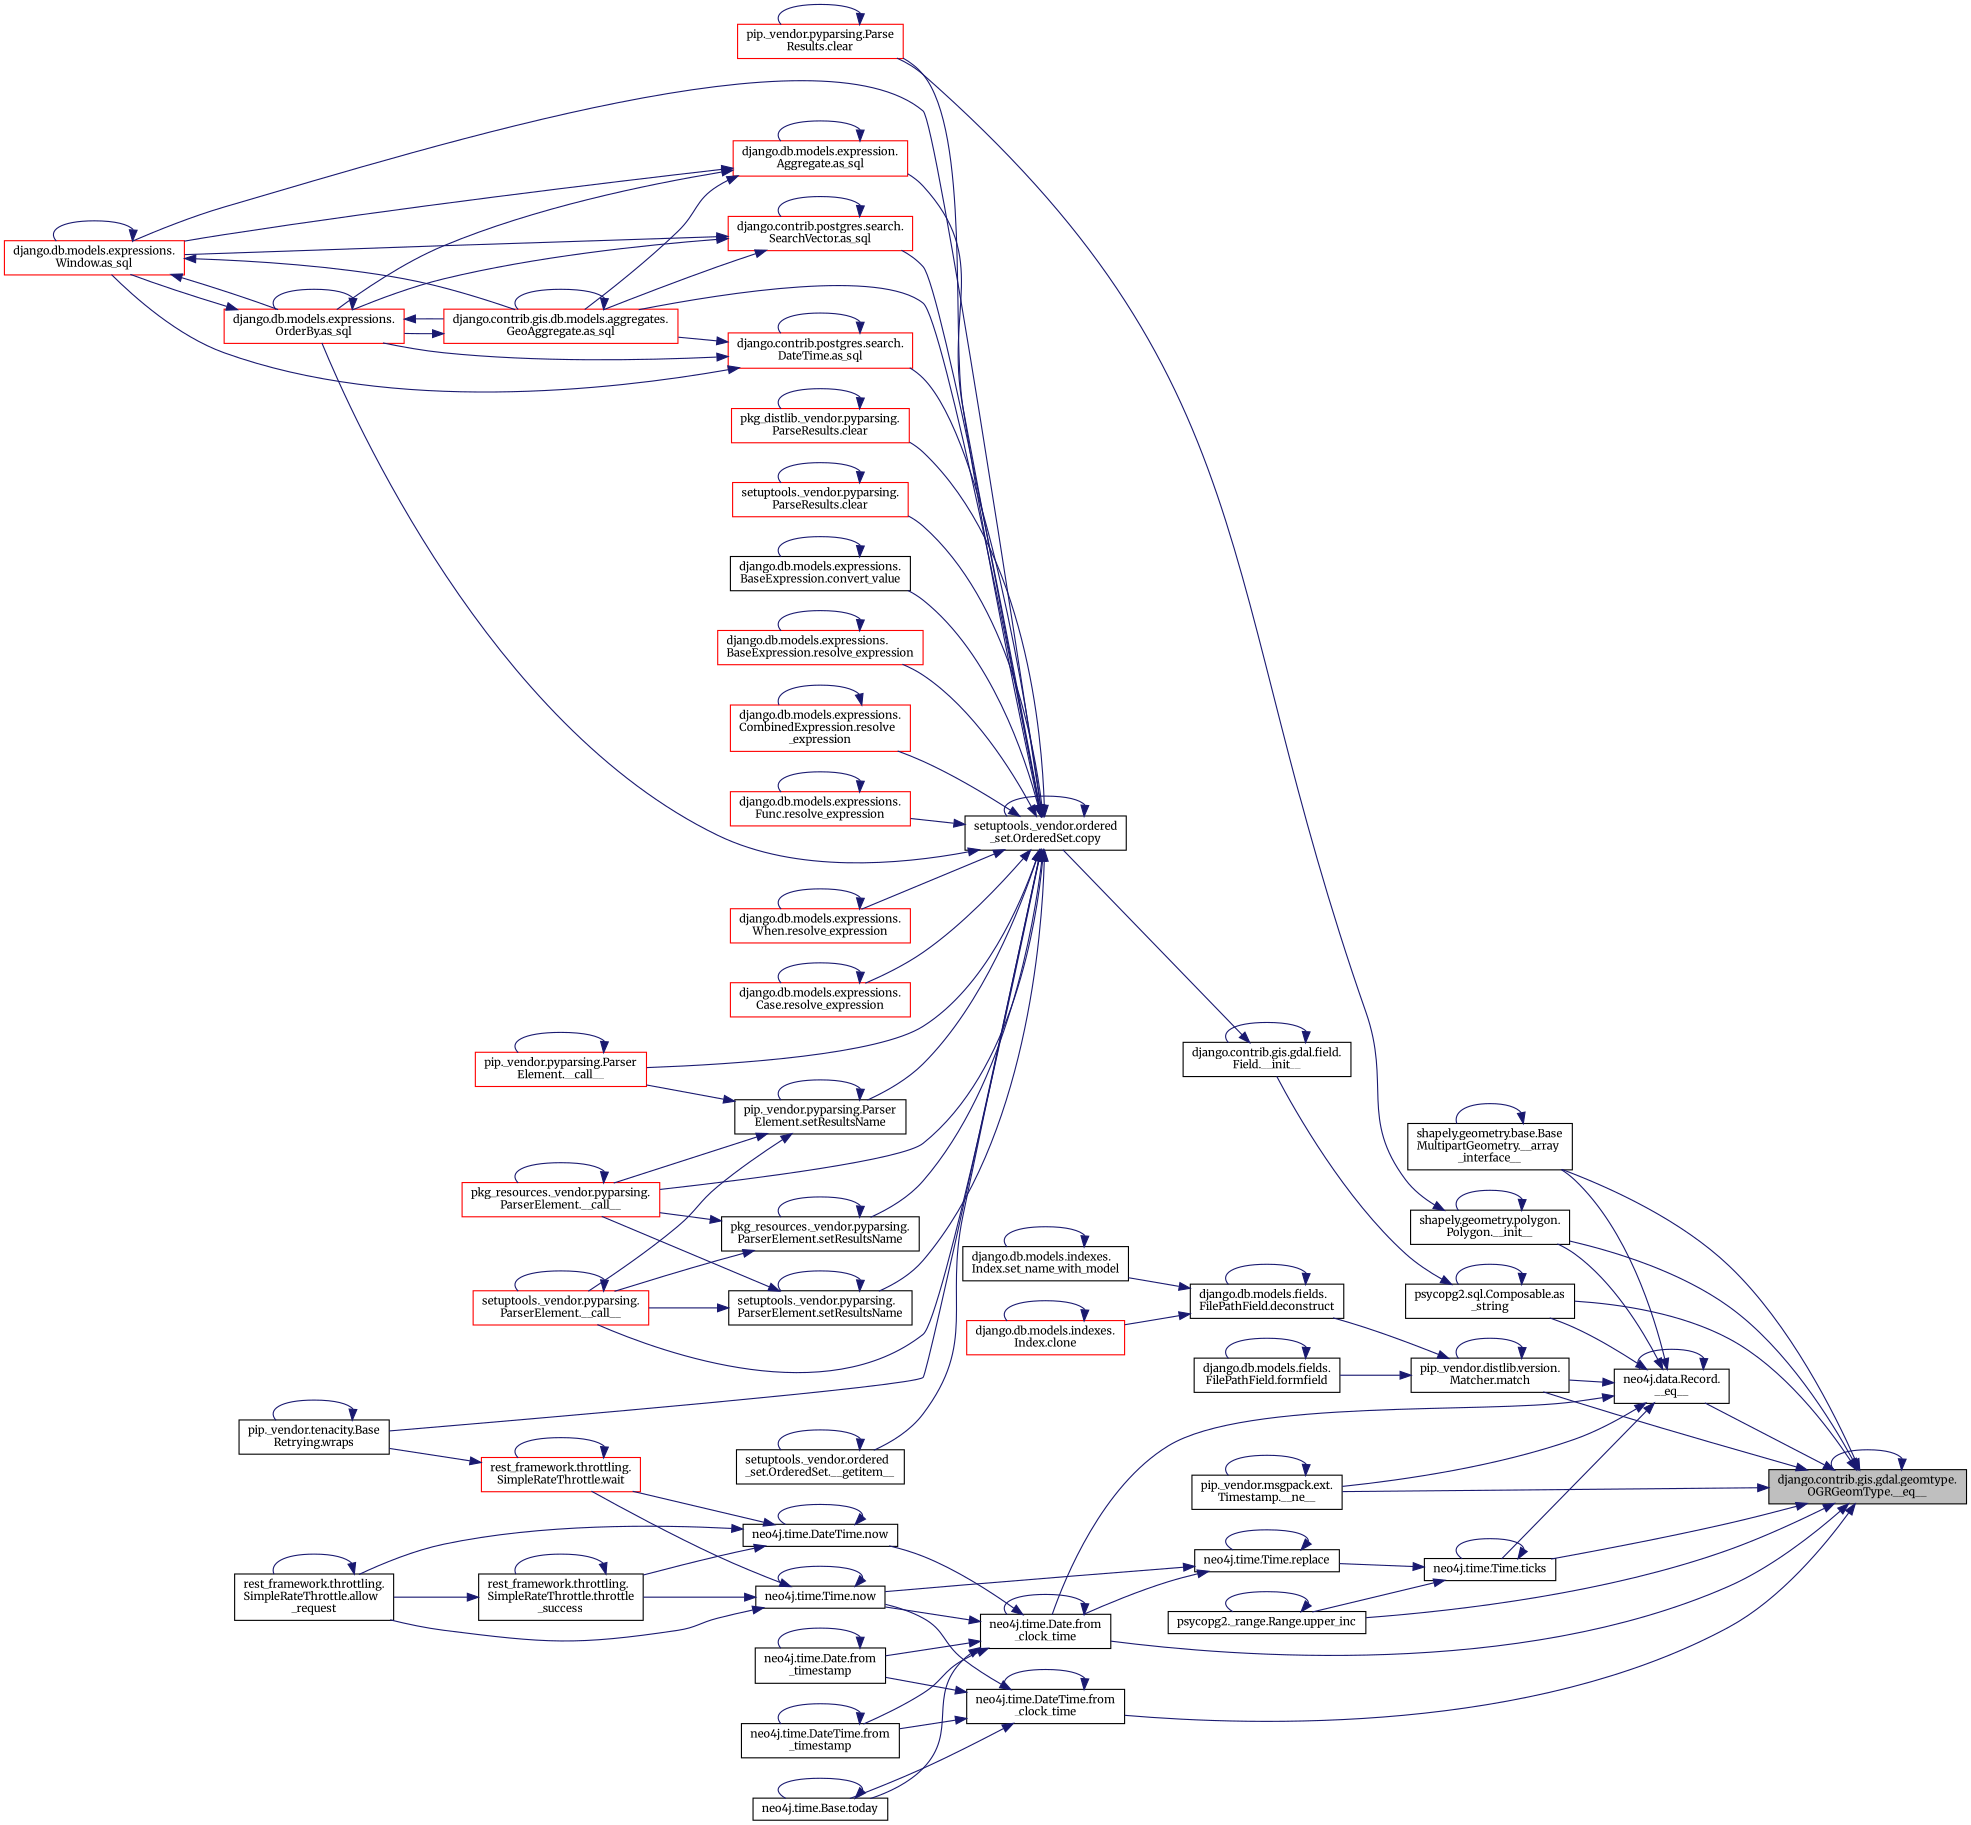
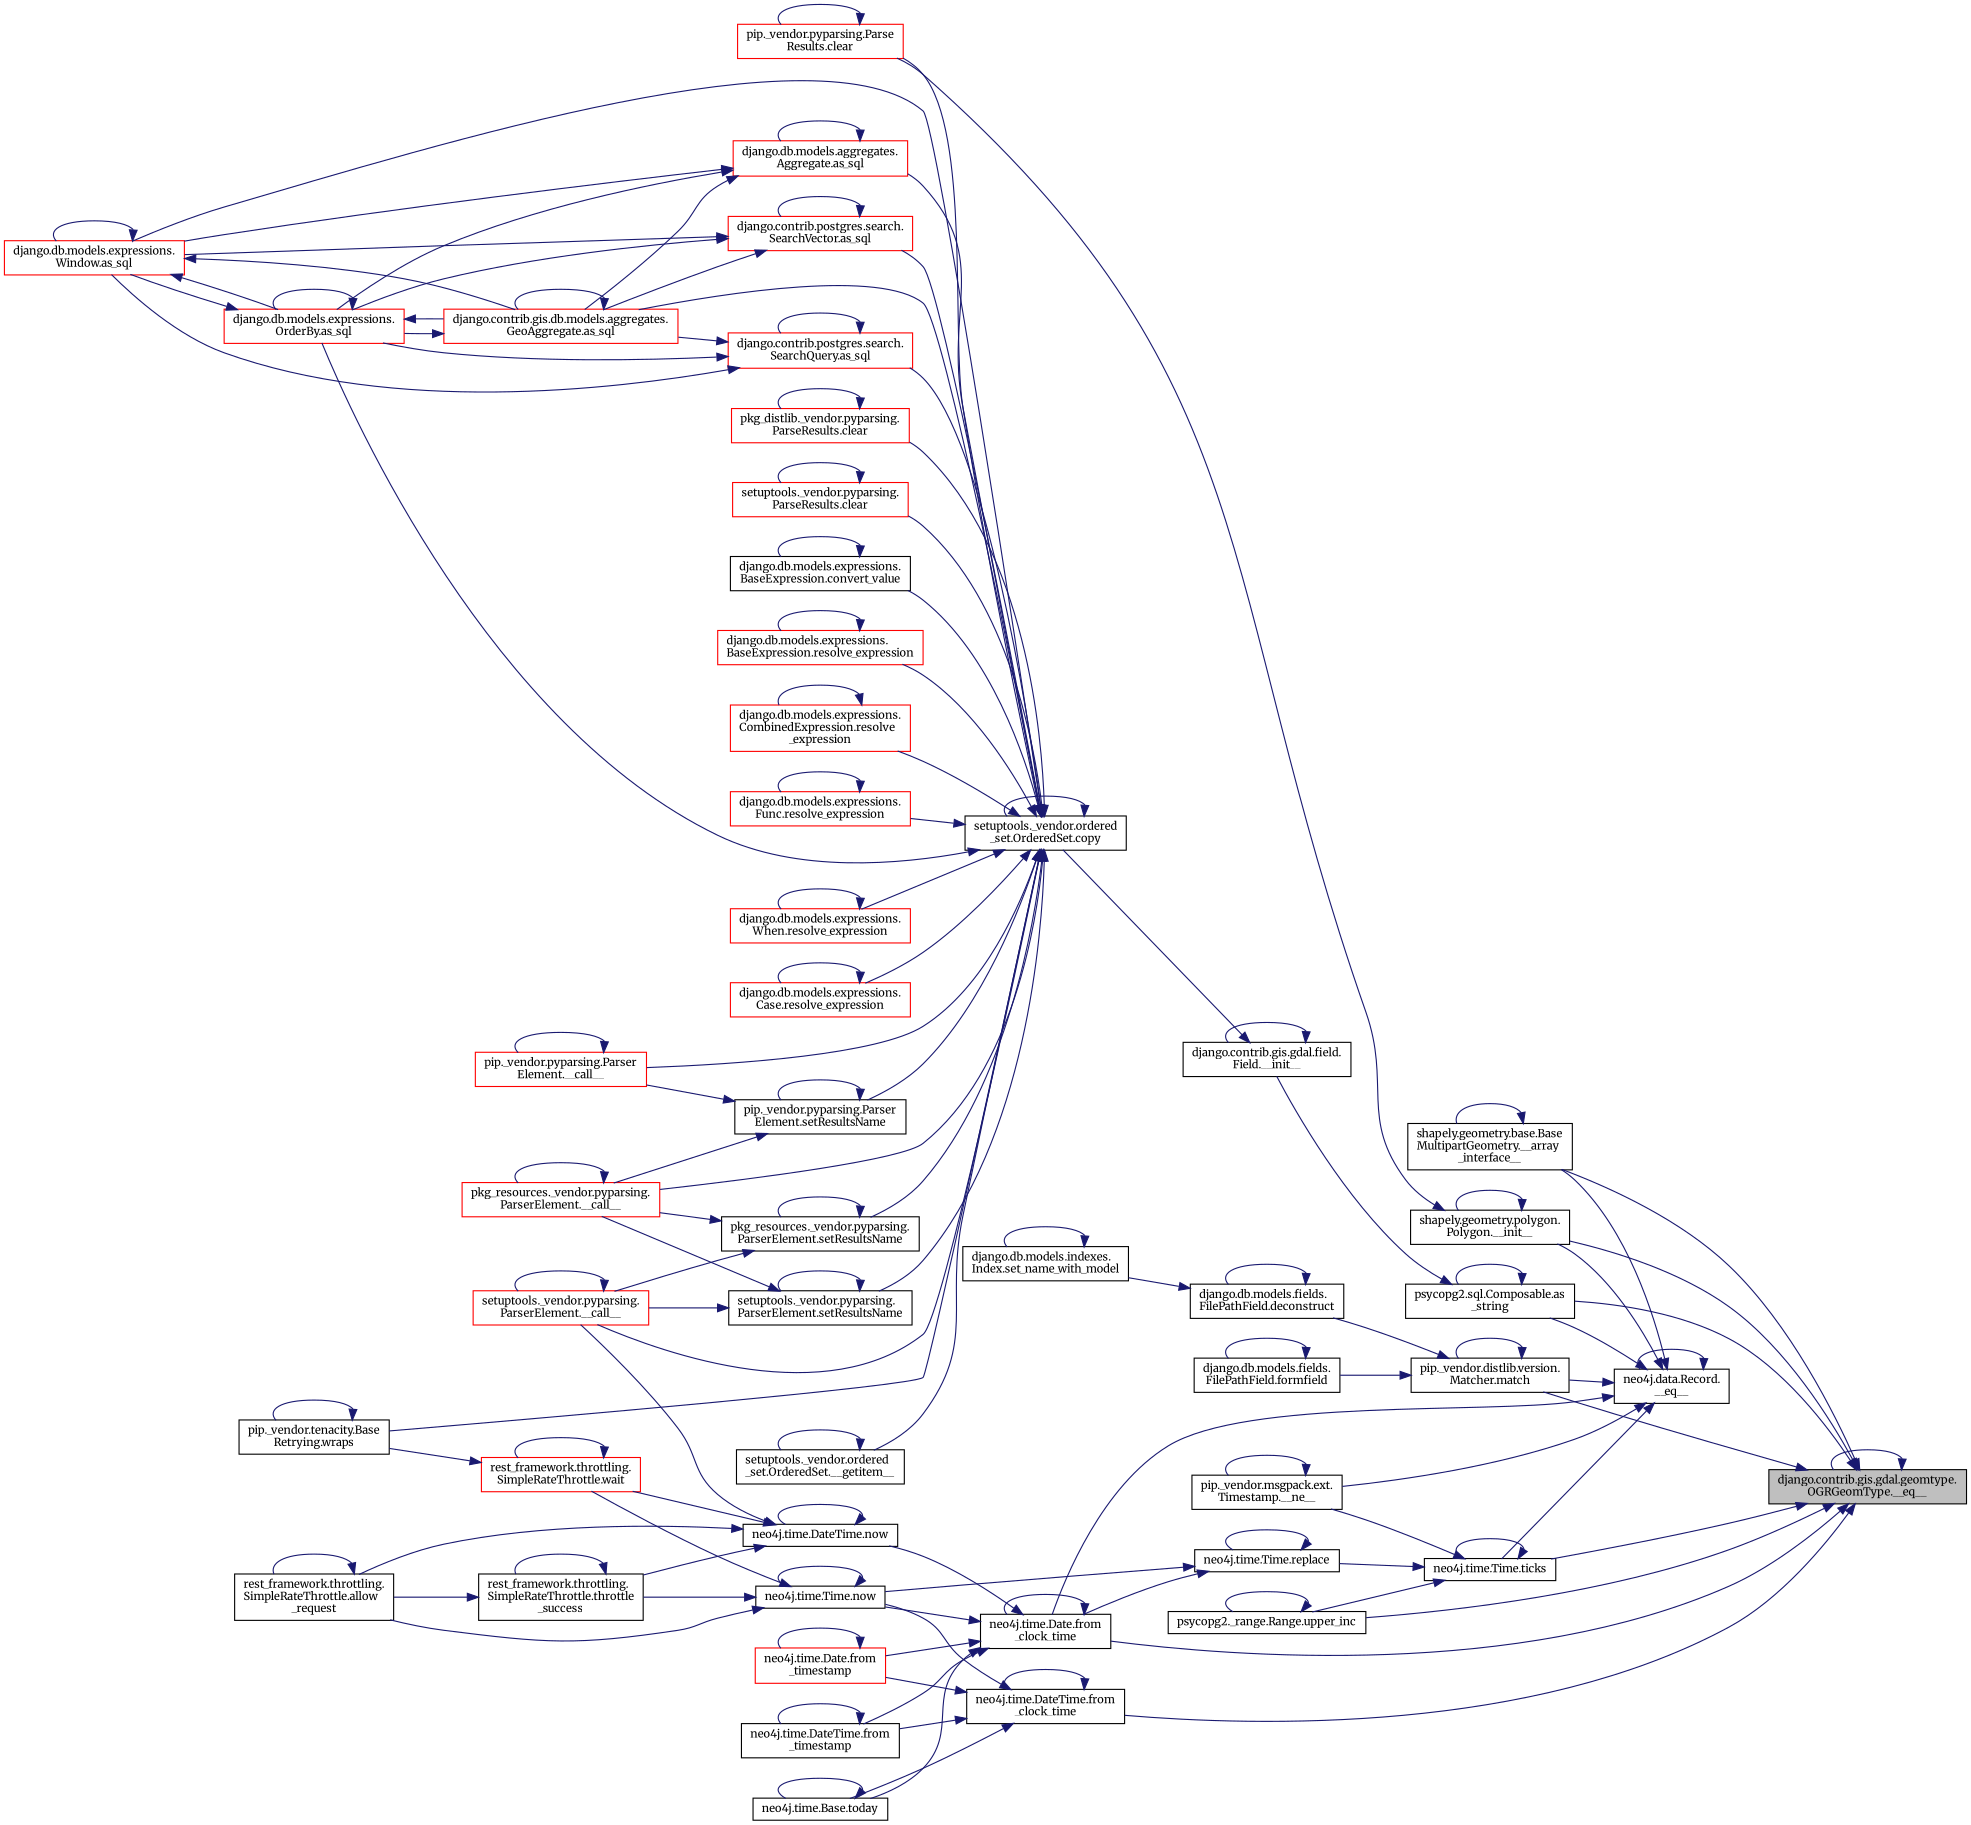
  digraph {
    fontname=Merriweather
    rankdir=RL
    node [color=black fillcolor=white fontname=Merriweather fontsize=10 shape=record style=filled]
    edge [color=midnightblue dir=back fontname=Merriweather fontsize=10 labelfontname=Helvetica labelfontsize=10 style=solid]
    n1 [fillcolor=grey75 fontcolor=black height=0.2 label="django.contrib.gis.gdal.geomtype.\lOGRGeomType.__eq__" width=0.4]
    n2 [height=0.2 label="shapely.geometry.base.Base\lMultipartGeometry.__array\l_interface__" width=0.4]
    n3 [height=0.2 label="neo4j.data.Record.\l__eq__" width=0.4]
    n4 [height=0.2 label="shapely.geometry.polygon.\lPolygon.__init__" width=0.4]
    n5 [height=0.2 label="pip._vendor.msgpack.ext.\lTimestamp.__ne__" width=0.4]
    n6 [height=0.2 label="psycopg2.sql.Composable.as\l_string" width=0.4]
    n7 [height=0.2 label="neo4j.time.Date.from\l_clock_time" width=0.4]
    n8 [height=0.2 label="neo4j.time.DateTime.from\l_clock_time" width=0.4]
    n9 [height=0.2 label="pip._vendor.distlib.version.\lMatcher.match" width=0.4]
    n10 [height=0.2 label="neo4j.time.Time.ticks" width=0.4]
    n11 [height=0.2 label="psycopg2._range.Range.upper_inc" width=0.4]
    n12 [color=red height=0.2 label="pip._vendor.pyparsing.Parse\lResults.clear" width=0.4]
    n13 [height=0.2 label="django.contrib.gis.gdal.field.\lField.__init__" width=0.4]
-   n14 [height=0.2 label="neo4j.time.Date.from\l_timestamp" width=0.4]
+   n14 [color=red height=0.2 label="neo4j.time.Date.from\l_timestamp" width=0.4]
    n15 [height=0.2 label="neo4j.time.DateTime.from\l_timestamp" width=0.4]
    n16 [height=0.2 label="neo4j.time.Time.now" width=0.4]
    n17 [height=0.2 label="neo4j.time.DateTime.now" width=0.4]
    n18 [height=0.2 label="neo4j.time.Base.today" width=0.4]
    n19 [height=0.2 label="django.db.models.fields.\lFilePathField.deconstruct" width=0.4]
    n20 [height=0.2 label="django.db.models.fields.\lFilePathField.formfield" width=0.4]
    n21 [height=0.2 label="neo4j.time.Time.replace" width=0.4]
    n22 [height=0.2 label="setuptools._vendor.ordered\l_set.OrderedSet.copy" width=0.4]
    n23 [color=red height=0.2 label="pip._vendor.pyparsing.Parser\lElement.__call__" width=0.4]
    n24 [color=red height=0.2 label="pkg_resources._vendor.pyparsing.\lParserElement.__call__" width=0.4]
    n25 [color=red height=0.2 label="setuptools._vendor.pyparsing.\lParserElement.__call__" width=0.4]
    n26 [height=0.2 label="setuptools._vendor.ordered\l_set.OrderedSet.__getitem__" width=0.4]
-   n27 [color=red height=0.2 label="django.db.models.expression.\lAggregate.as_sql" width=0.4]
+   n27 [color=red height=0.2 label="django.db.models.aggregates.\lAggregate.as_sql" width=0.4]
    n28 [color=red height=0.2 label="django.contrib.gis.db.models.aggregates.\lGeoAggregate.as_sql" width=0.4]
    n29 [color=red height=0.2 label="django.db.models.expressions.\lWindow.as_sql" width=0.4]
    n30 [color=red height=0.2 label="django.db.models.expressions.\lOrderBy.as_sql" width=0.4]
    n31 [color=red height=0.2 label="django.contrib.postgres.search.\lSearchVector.as_sql" width=0.4]
-   n32 [color=red height=0.2 label="django.contrib.postgres.search.\lDateTime.as_sql" width=0.4]
+   n32 [color=red height=0.2 label="django.contrib.postgres.search.\lSearchQuery.as_sql" width=0.4]
    n33 [color=red height=0.2 label="pkg_distlib._vendor.pyparsing.\lParseResults.clear" width=0.4]
    n34 [color=red height=0.2 label="setuptools._vendor.pyparsing.\lParseResults.clear" width=0.4]
    n35 [height=0.2 label="django.db.models.expressions.\lBaseExpression.convert_value" width=0.4]
    n36 [color=red height=0.2 label="django.db.models.expressions.\lBaseExpression.resolve_expression" width=0.4]
    n37 [color=red height=0.2 label="django.db.models.expressions.\lCombinedExpression.resolve\l_expression" width=0.4]
    n38 [color=red height=0.2 label="django.db.models.expressions.\lFunc.resolve_expression" width=0.4]
    n39 [color=red height=0.2 label="django.db.models.expressions.\lWhen.resolve_expression" width=0.4]
    n40 [color=red height=0.2 label="django.db.models.expressions.\lCase.resolve_expression" width=0.4]
    n41 [height=0.2 label="pip._vendor.pyparsing.Parser\lElement.setResultsName" width=0.4]
    n42 [height=0.2 label="pkg_resources._vendor.pyparsing.\lParserElement.setResultsName" width=0.4]
    n43 [height=0.2 label="setuptools._vendor.pyparsing.\lParserElement.setResultsName" width=0.4]
    n44 [height=0.2 label="pip._vendor.tenacity.Base\lRetrying.wraps" width=0.4]
    n45 [height=0.2 label="rest_framework.throttling.\lSimpleRateThrottle.allow\l_request" width=0.4]
    n46 [height=0.2 label="rest_framework.throttling.\lSimpleRateThrottle.throttle\l_success" width=0.4]
    n47 [color=red height=0.2 label="rest_framework.throttling.\lSimpleRateThrottle.wait" width=0.4]
-   n48 [color=red height=0.2 label="django.db.models.indexes.\lIndex.clone" width=0.4]
    n49 [height=0.2 label="django.db.models.indexes.\lIndex.set_name_with_model" width=0.4]
    n1 -> n1
    n1 -> n2
-   n1 -> n3
    n1 -> n4
-   n1 -> n5
+   n10 -> n5
    n1 -> n6
    n1 -> n7
    n1 -> n8
    n1 -> n9
    n1 -> n10
    n1 -> n11
    n2 -> n2
    n3 -> n2
    n3 -> n3
    n3 -> n4
    n3 -> n5
    n3 -> n6
    n3 -> n7
    n3 -> n9
    n3 -> n10
    n4 -> n4
    n4 -> n12
    n5 -> n5
    n6 -> n6
    n6 -> n13
    n7 -> n7
    n7 -> n14
    n7 -> n15
    n7 -> n16
    n7 -> n17
    n7 -> n18
    n8 -> n8
    n8 -> n14
    n8 -> n15
    n8 -> n16
    n8 -> n18
    n9 -> n9
    n9 -> n19
    n9 -> n20
    n10 -> n10
    n10 -> n11
    n10 -> n21
    n11 -> n11
    n12 -> n12
    n13 -> n13
    n13 -> n22
    n14 -> n14
    n15 -> n15
    n16 -> n16
    n16 -> n45
    n16 -> n46
    n16 -> n47
    n17 -> n17
    n17 -> n45
    n17 -> n46
    n17 -> n47
    n18 -> n18
    n19 -> n19
-   n19 -> n48
    n19 -> n49
    n20 -> n20
    n21 -> n7
    n21 -> n16
    n21 -> n21
    n22 -> n12
    n22 -> n22
    n22 -> n23
    n22 -> n24
    n22 -> n25
    n22 -> n26
    n22 -> n27
    n22 -> n28
    n22 -> n29
    n22 -> n30
    n22 -> n31
    n22 -> n32
    n22 -> n33
    n22 -> n34
    n22 -> n35
    n22 -> n36
    n22 -> n37
    n22 -> n38
    n22 -> n39
    n22 -> n40
    n22 -> n41
    n22 -> n42
    n22 -> n43
    n22 -> n44
    n23 -> n23
    n24 -> n24
    n25 -> n25
    n26 -> n26
    n27 -> n27
    n27 -> n28
    n27 -> n29
    n27 -> n30
    n28 -> n28
    n28 -> n30
    n29 -> n28
    n29 -> n29
    n29 -> n30
    n30 -> n28
    n30 -> n29
    n30 -> n30
    n31 -> n28
    n31 -> n29
    n31 -> n30
    n31 -> n31
    n32 -> n28
    n32 -> n29
    n32 -> n30
    n32 -> n32
    n33 -> n33
    n34 -> n34
    n35 -> n35
    n36 -> n36
    n37 -> n37
    n38 -> n38
    n39 -> n39
    n40 -> n40
    n41 -> n23
    n41 -> n24
-   n41 -> n25
+   n17 -> n25
    n41 -> n41
    n42 -> n24
    n42 -> n25
    n42 -> n42
    n43 -> n24
    n43 -> n25
    n43 -> n43
    n44 -> n44
    n45 -> n45
    n46 -> n45
    n46 -> n46
    n47 -> n44
    n47 -> n47
-   n48 -> n48
    n49 -> n49
  }
